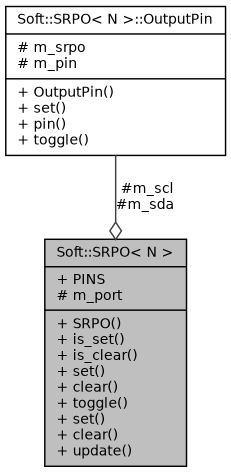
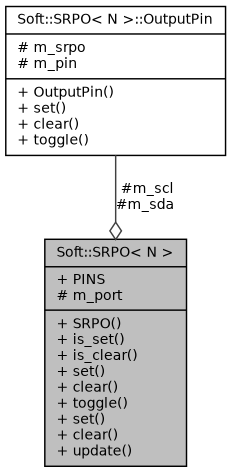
  digraph {
    node [color=black fontname=Helvetica fontsize=10 shape=record style=filled]
    n1 [fillcolor=grey75 fontcolor=black height=0.2 label="{Soft::SRPO\< N \>\n|+ PINS\l# m_port\l|+ SRPO()\l+ is_set()\l+ is_clear()\l+ set()\l+ clear()\l+ toggle()\l+ set()\l+ clear()\l+ update()\l}" width=0.4]
-   n2 [fillcolor=white height=0.2 label="{Soft::SRPO\< N \>::OutputPin\n|# m_srpo\l# m_pin\l|+ OutputPin()\l+ set()\l+ pin()\l+ toggle()\l}" width=0.4]
+   n2 [fillcolor=white height=0.2 label="{Soft::SRPO\< N \>::OutputPin\n|# m_srpo\l# m_pin\l|+ OutputPin()\l+ set()\l+ clear()\l+ toggle()\l}" width=0.4]
    n2 -> n1 [arrowhead=odiamond color=grey25 fontname=Helvetica fontsize=10 label=" #m_scl\n#m_sda" labelfontname=Helvetica labelfontsize=10 style=solid]
  }
